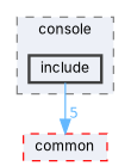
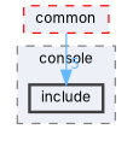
  digraph {
    compound=true
    fontname=Inter
    node [fillcolor="#edf0f7" fontname=Inter fontsize=10 shape=box]
    n1 [color=grey25 height=0.2 label=include style="filled,bold" width=0.4]
    n2 [color=red height=0.2 label=common style="filled,dashed" width=0.4]
    subgraph cluster_1 {
      bgcolor="#edf0f7"
      fontsize=10
      label=console
      pencolor=grey50
      style="filled,dashed"
      n1
    }
-   n1 -> n2 [color=steelblue1 fontcolor=steelblue1 fontname=Inter fontsize=10 headlabel=5 labeldistance=1.5 labelfontname=Helvetica labelfontsize=10]
+   n2 -> n1 [color=steelblue1 fontcolor=steelblue1 fontname=Inter fontsize=10 headlabel=5 labeldistance=1.5 labelfontname=Helvetica labelfontsize=10]
  }
